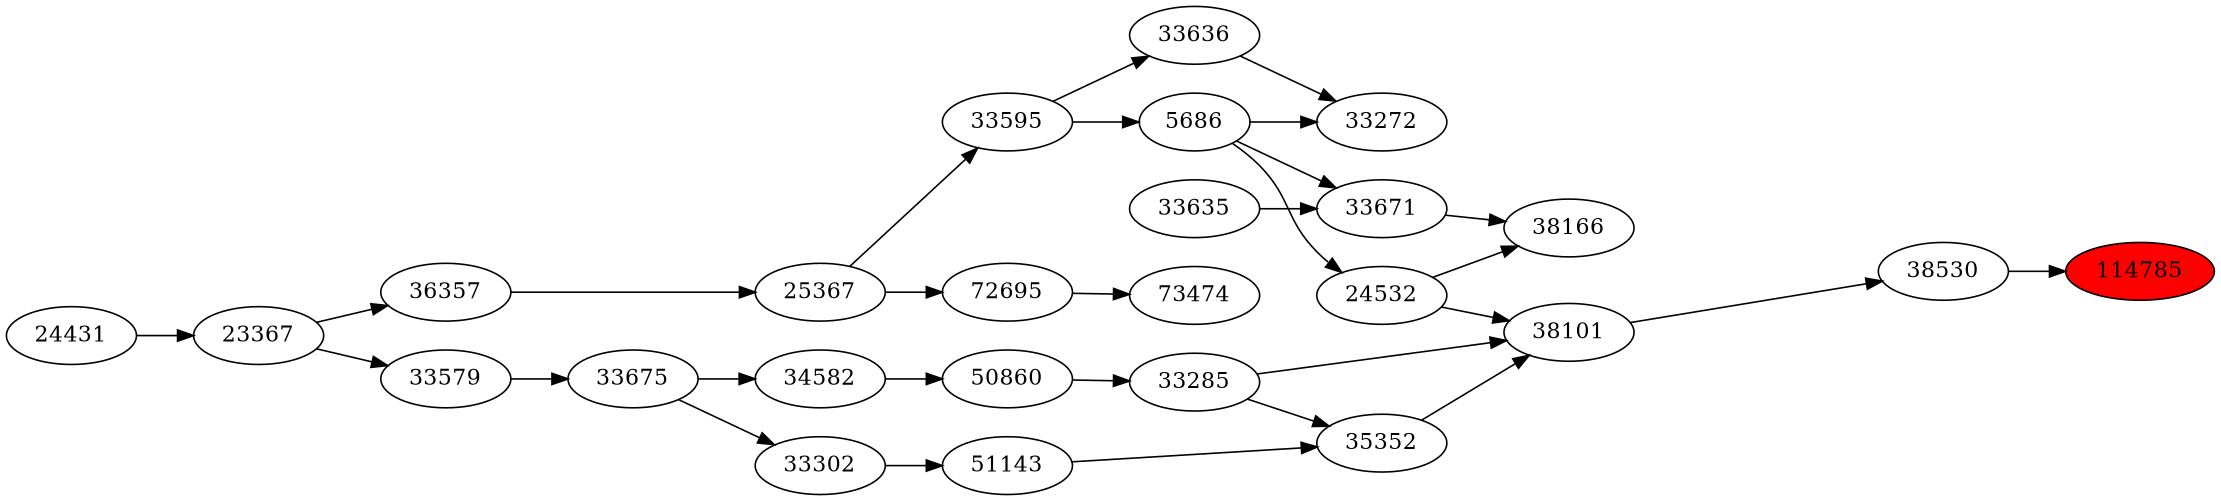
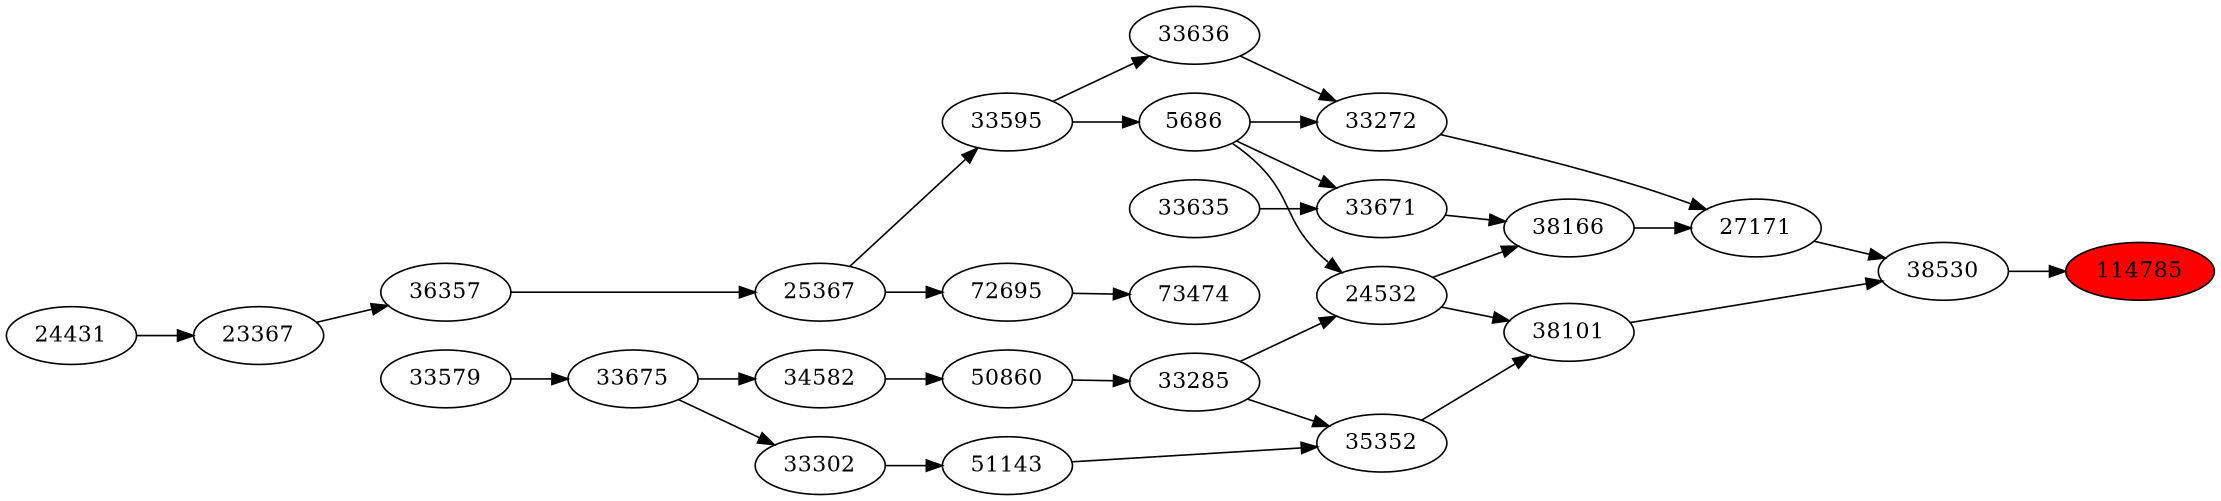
  strict digraph {
    rankdir=LR
    n1 [fillcolor=red label=114785 style=filled]
    n2 [label=38530]
+   n3 [label=27171]
    n4 [label=38101]
    n5 [label=73474]
    n6 [label=33272]
    n7 [label=38166]
    n8 [label=24532]
    n9 [label=35352]
    n10 [label=72695]
    n11 [label=33636]
    n12 [label=5686]
    n13 [label=33671]
    n14 [label=33285]
    n15 [label=51143]
    n16 [label=50860]
    n17 [label=25367]
    n18 [label=33595]
    n19 [label=33635]
    n20 [label=33302]
    n21 [label=34582]
    n22 [label=36357]
    n23 [label=33675]
    n24 [label=23367]
    n25 [label=33579]
    n26 [label=24431]
    n2 -> n1
+   n3 -> n2
    n4 -> n2
+   n6 -> n3
+   n7 -> n3
    n8 -> n4
    n8 -> n7
    n9 -> n4
    n10 -> n5
    n11 -> n6
    n12 -> n6
    n12 -> n8
    n12 -> n13
    n13 -> n7
-   n14 -> n4
+   n14 -> n8
    n14 -> n9
    n15 -> n9
    n16 -> n14
    n17 -> n10
    n17 -> n18
    n18 -> n11
    n18 -> n12
    n19 -> n13
    n20 -> n15
    n21 -> n16
    n22 -> n17
    n23 -> n20
    n23 -> n21
    n24 -> n22
-   n24 -> n25
    n25 -> n23
    n26 -> n24
  }
